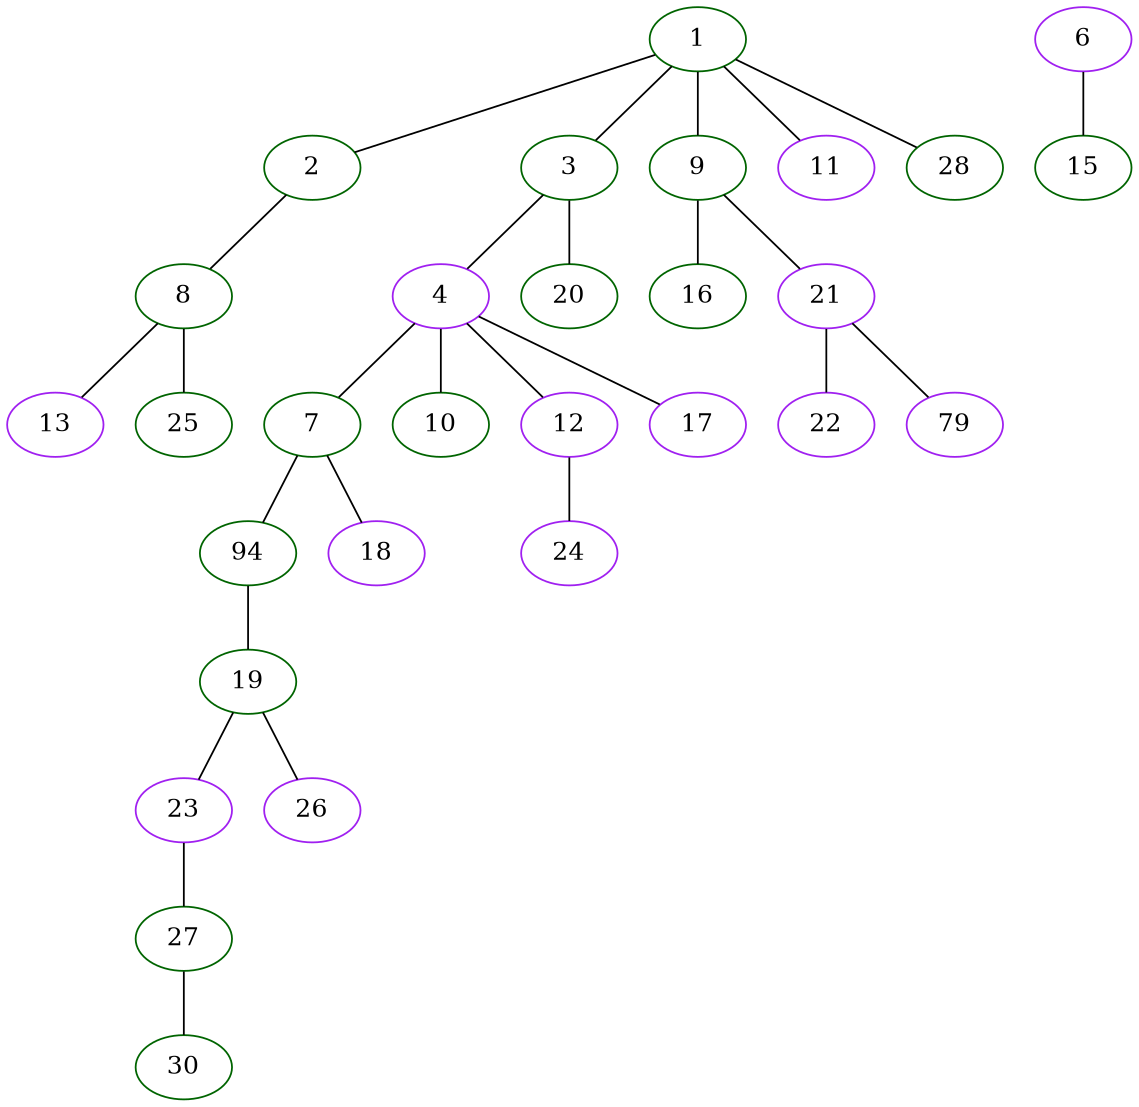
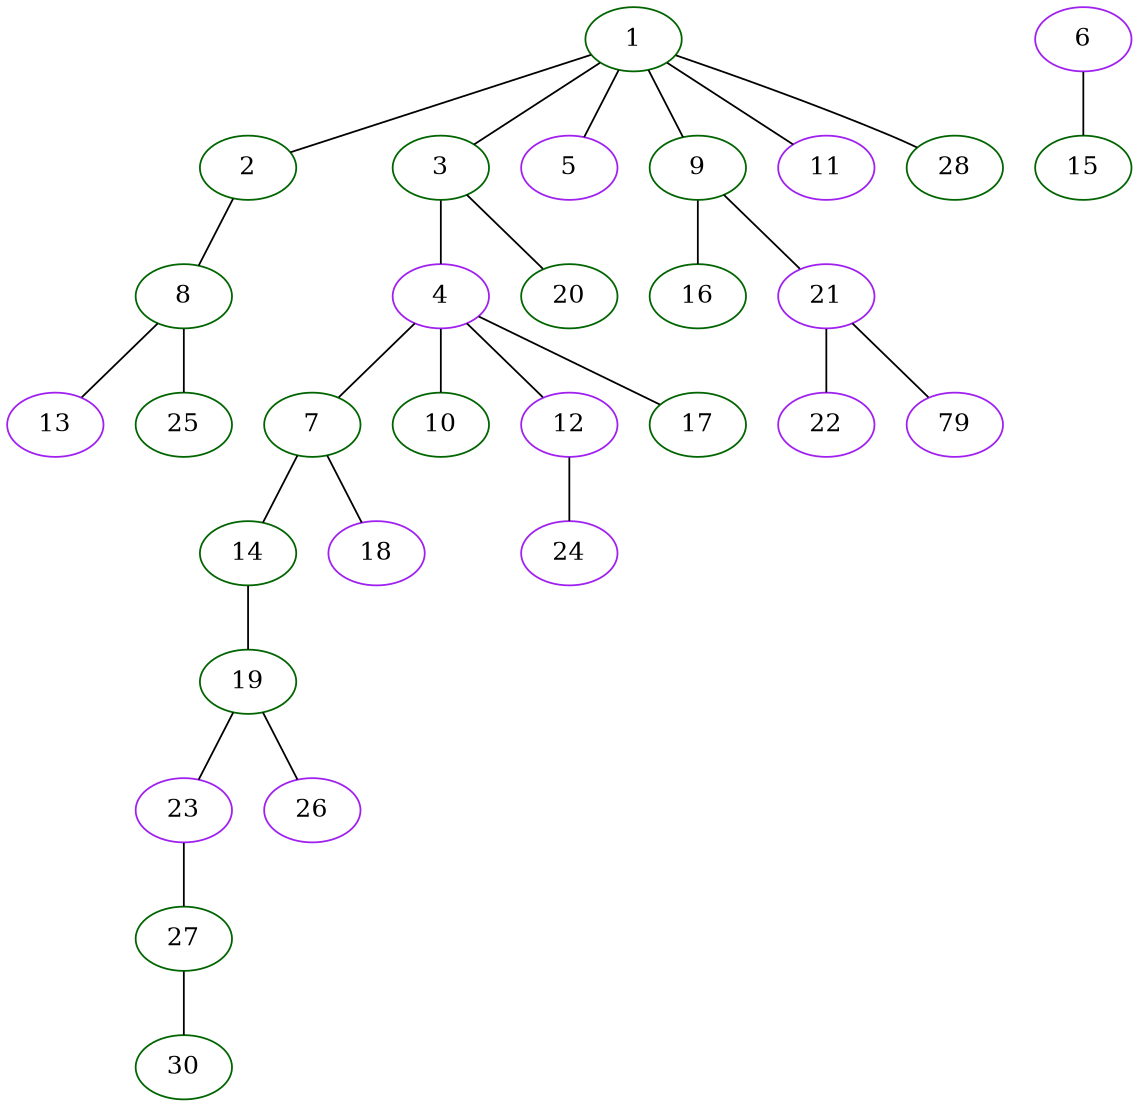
  graph {
    node [color=darkgreen]
    1
    2
    3
+   5 [color=purple]
    9
    11 [color=purple]
    28
    8
    4 [color=purple]
    20
    16
    21 [color=purple]
    13 [color=purple]
    25
    7
    10
    12 [color=purple]
-   17 [color=purple]
+   17
    22 [color=purple]
    n20 [color=purple label=79]
    6 [color=purple]
    15
-   14 [label=94]
+   14
    18 [color=purple]
    24 [color=purple]
    19
    23 [color=purple]
    26 [color=purple]
    27
    30
    1 -- 2
    1 -- 3
+   1 -- 5
    1 -- 9
    1 -- 11
    1 -- 28
    2 -- 8
    3 -- 4
    3 -- 20
    9 -- 16
    9 -- 21
    8 -- 13
    8 -- 25
    4 -- 7
    4 -- 10
    4 -- 12
    4 -- 17
    21 -- 22
    21 -- n20
    7 -- 14
    7 -- 18
    12 -- 24
    6 -- 15
    14 -- 19
    19 -- 23
    19 -- 26
    23 -- 27
    27 -- 30
  }
